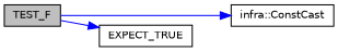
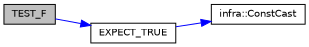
  digraph {
    rankdir=LR
    node [color=black fillcolor=white fontname=Helvetica fontsize=10 shape=record style=filled]
    edge [color=blue fontname=Helvetica fontsize=10 labelfontname=Helvetica labelfontsize=10 style=solid]
    n1 [fillcolor=grey75 fontcolor=black height=0.2 label=TEST_F width=0.4]
    n2 [height=0.2 label="infra::ConstCast" width=0.4]
    n3 [height=0.2 label=EXPECT_TRUE width=0.4]
-   n1 -> n2
+   n3 -> n2
    n1 -> n3
  }
